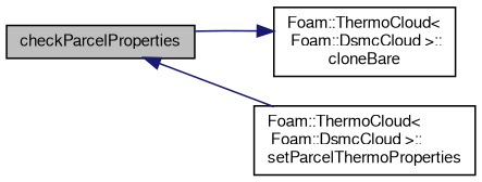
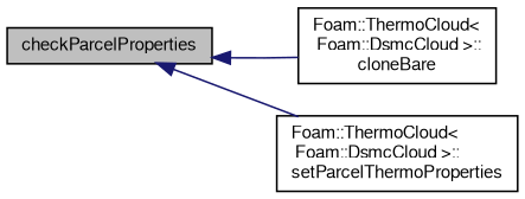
  digraph {
    rankdir=LR
    node [color=black fontname=FreeSans fontsize=10 shape=record]
    edge [color=midnightblue dir=back fontname=FreeSans fontsize=10 labelfontname=FreeSans labelfontsize=10 style=solid]
    n1 [fillcolor=grey75 fontcolor=black height=0.2 label=checkParcelProperties style=filled width=0.4]
    n2 [height=0.2 label="Foam::ThermoCloud\<\l Foam::DsmcCloud \>::\lcloneBare" width=0.4]
    n3 [height=0.2 label="Foam::ThermoCloud\<\l Foam::DsmcCloud \>::\lsetParcelThermoProperties" width=0.4]
-   n2 -> n1
+   n1 -> n2
    n1 -> n3
  }
